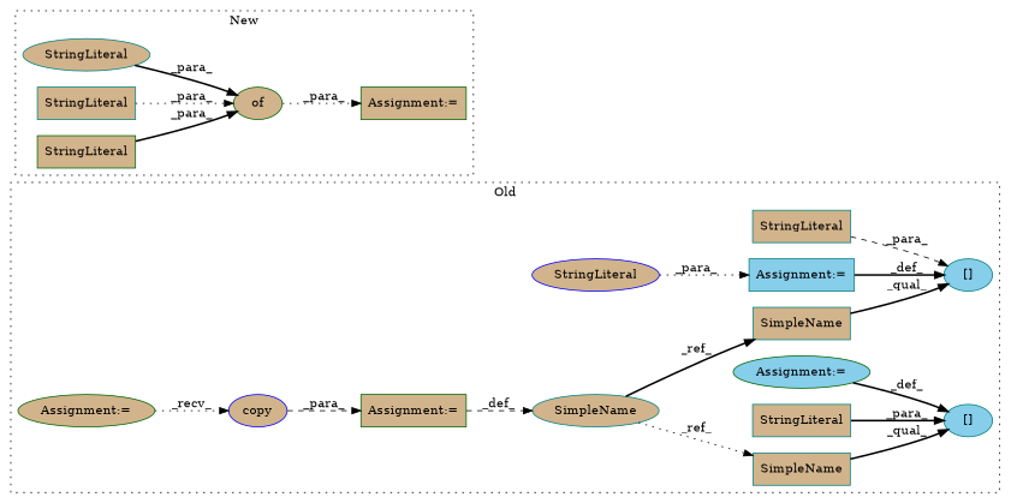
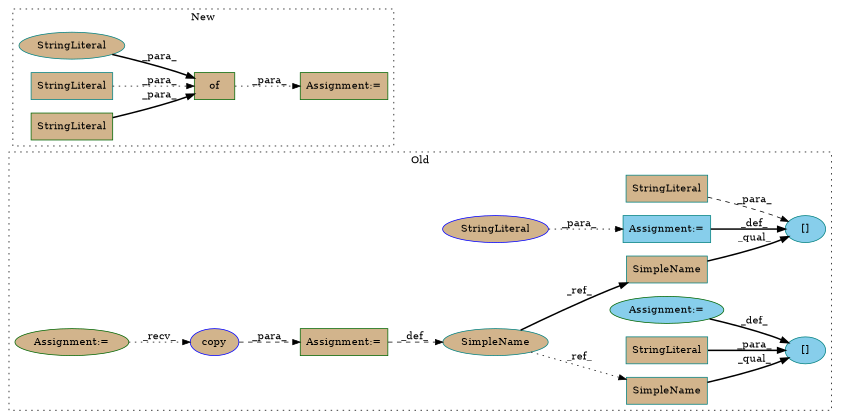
  digraph {
    rankdir=LR
    node [a=45 l=1 shape=box style=filled fillcolor=tan color=teal]
    edge [style=bold]
    n1 [a=32 l=6 label=copy s=13029 shape=ellipse color=blue]
    n2 [a=7 label="Assignment:=" s=13020 color=darkgreen]
    n3 [a=2 l="25,1" label="[]" s="13290,13333" shape=ellipse fillcolor=skyblue]
    n4 [l=18 label=StringLiteral s=13315]
    n5 [a=7 label="Assignment:=" s=13334 fillcolor=skyblue]
    n6 [a=2 l="25,1" label="[]" s="13202,13255" shape=ellipse fillcolor=skyblue]
    n7 [l=28 label=StringLiteral s=13227]
    n8 [l=15 label=StringLiteral s=13335 shape=ellipse color=blue]
    n9 [a=7 l=4 label="Assignment:=" s=12768 shape=ellipse fillcolor=skyblue color=darkgreen]
    n10 [a=42 l=24 label=SimpleName s=12996 shape=ellipse]
    n11 [a=7 l=7 label="Assignment:=" s=12813 shape=ellipse color=darkgreen]
    n12 [a=42 l=24 label=SimpleName s=13290]
    n13 [a=42 l=24 label=SimpleName s=13202]
-   n14 [a=32 l="3,1" label=of s="15219,15454" shape=ellipse color=darkgreen]
+   n14 [a=32 l="3,1" label=of s="15219,15454" color=darkgreen]
    n15 [a=7 label="Assignment:=" s=15214 color=darkgreen]
    n16 [l=28 label=StringLiteral s=15379 shape=ellipse]
    n17 [l=15 label=StringLiteral s=15408]
    n18 [l=18 label=StringLiteral s=15424 color=darkgreen]
    subgraph cluster_1 {
      label=Old
      style=dotted
      n1
      n2
      n3
      n4
      n5
      n6
      n7
      n8
      n9
      n10
      n11
      n12
      n13
    }
    subgraph cluster_2 {
      label=New
      style=dotted
      n14
      n15
      n16
      n17
      n18
    }
    n1 -> n2 [label=_para_ style=dashed]
    n2 -> n10 [label=_def_ style=dashed]
    n4 -> n3 [label=_para_ style=dashed]
    n5 -> n3 [label=_def_]
    n7 -> n6 [label=_para_]
    n8 -> n5 [label=_para_ style=dotted]
    n9 -> n6 [label=_def_]
    n10 -> n12 [label=_ref_]
    n10 -> n13 [label=_ref_ style=dotted]
    n11 -> n1 [label=_recv_ style=dotted]
    n12 -> n3 [label=_qual_]
    n13 -> n6 [label=_qual_]
    n14 -> n15 [label=_para_ style=dotted]
    n16 -> n14 [label=_para_]
    n17 -> n14 [label=_para_ style=dotted]
    n18 -> n14 [label=_para_]
  }
